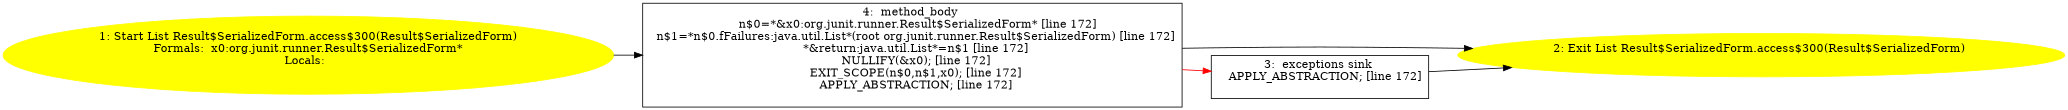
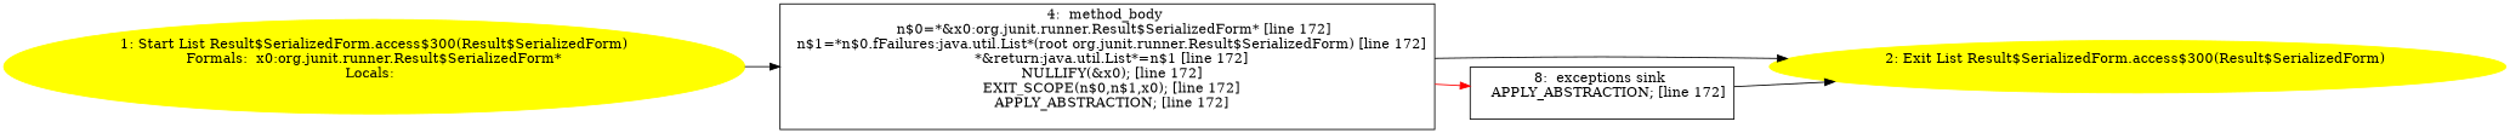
  digraph {
    rankdir=LR
    n1 [color=yellow label="1: Start List Result$SerializedForm.access$300(Result$SerializedForm)\nFormals:  x0:org.junit.runner.Result$SerializedForm*\nLocals:  \n  " style=filled]
    n2 [label="4:  method_body \n   n$0=*&x0:org.junit.runner.Result$SerializedForm* [line 172]\n  n$1=*n$0.fFailures:java.util.List*(root org.junit.runner.Result$SerializedForm) [line 172]\n  *&return:java.util.List*=n$1 [line 172]\n  NULLIFY(&x0); [line 172]\n  EXIT_SCOPE(n$0,n$1,x0); [line 172]\n  APPLY_ABSTRACTION; [line 172]\n " shape=box]
    n3 [color=yellow label="2: Exit List Result$SerializedForm.access$300(Result$SerializedForm) \n  " style=filled]
-   n4 [label="3:  exceptions sink \n   APPLY_ABSTRACTION; [line 172]\n " shape=box]
+   n4 [label="8:  exceptions sink \n   APPLY_ABSTRACTION; [line 172]\n " shape=box]
    n1 -> n2
    n2 -> n3
    n2 -> n4 [color=red]
    n4 -> n3
  }
